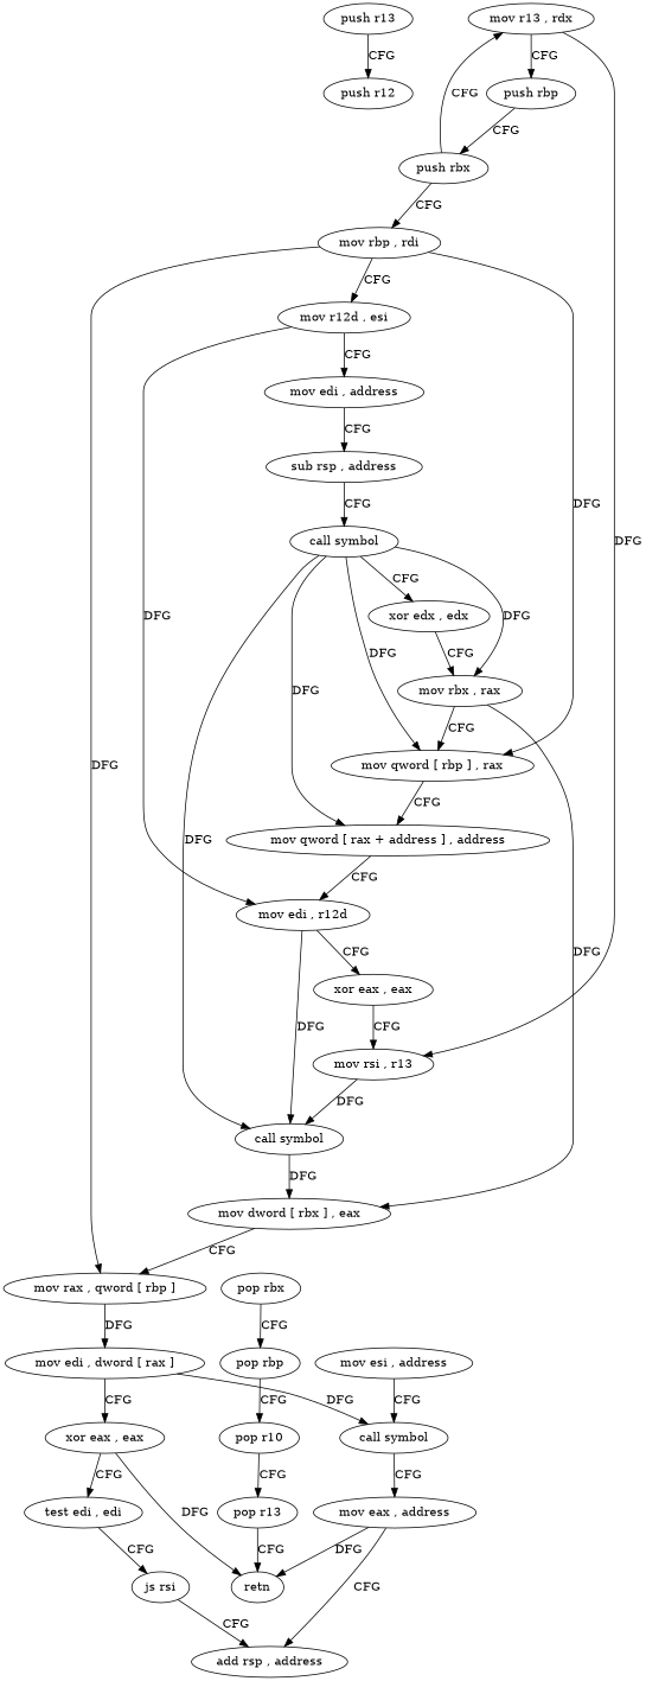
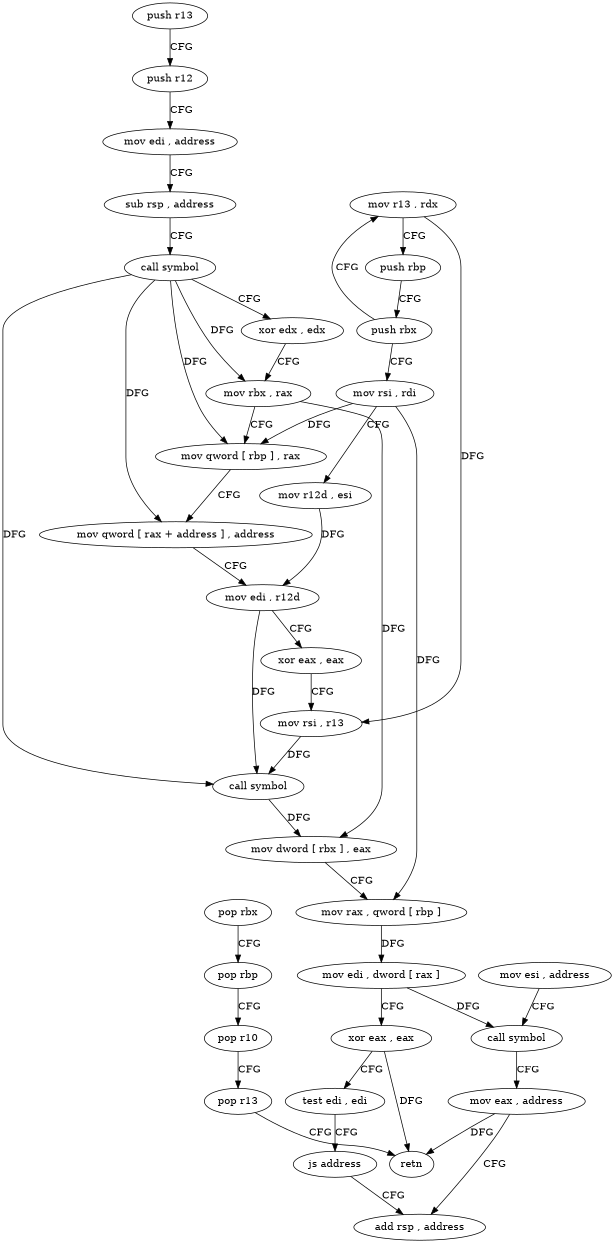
  digraph {
    n1 [label="push r13"]
    n2 [label="push r12"]
    n3 [label="mov r13 , rdx"]
    n4 [label="push rbp"]
    n5 [label="mov rsi , r13"]
    n6 [label="push rbx"]
    n7 [label="call symbol"]
-   n8 [label="mov rbp , rdi"]
+   n8 [label="mov rsi , rdi"]
    n9 [label="mov r12d , esi"]
    n10 [label="mov qword [ rbp ] , rax"]
    n11 [label="mov rax , qword [ rbp ]"]
    n12 [label="mov edi , address"]
    n13 [label="mov edi , r12d"]
    n14 [label="mov qword [ rax + address ] , address"]
    n15 [label="mov edi , dword [ rax ]"]
    n16 [label="sub rsp , address"]
    n17 [label="xor eax , eax"]
    n18 [label="call symbol"]
    n19 [label="xor edx , edx"]
    n20 [label="mov rbx , rax"]
    n21 [label="mov dword [ rbx ] , eax"]
    n22 [label="xor eax , eax"]
    n23 [label="call symbol"]
    n24 [label="test edi , edi"]
    n25 [label=retn]
-   n26 [label="js rsi"]
+   n26 [label="js address"]
    n27 [label="add rsp , address"]
    n28 [label="mov eax , address"]
    n29 [label="mov esi , address"]
    n30 [label="pop rbx"]
    n31 [label="pop rbp"]
    n32 [label="pop r10"]
    n33 [label="pop r13"]
    n1 -> n2 [label=CFG]
    n3 -> n4 [label=CFG]
    n3 -> n5 [label=DFG]
    n4 -> n6 [label=CFG]
    n5 -> n7 [label=DFG]
    n6 -> n3 [label=CFG]
    n6 -> n8 [label=CFG]
    n7 -> n21 [label=DFG]
    n8 -> n9 [label=CFG]
    n8 -> n10 [label=DFG]
    n8 -> n11 [label=DFG]
-   n9 -> n12 [label=CFG]
+   n2 -> n12 [label=CFG]
    n9 -> n13 [label=DFG]
    n10 -> n14 [label=CFG]
    n11 -> n15 [label=DFG]
    n12 -> n16 [label=CFG]
    n13 -> n7 [label=DFG]
    n13 -> n17 [label=CFG]
    n14 -> n13 [label=CFG]
    n15 -> n22 [label=CFG]
    n15 -> n23 [label=DFG]
    n16 -> n18 [label=CFG]
    n17 -> n5 [label=CFG]
    n18 -> n7 [label=DFG]
    n18 -> n10 [label=DFG]
    n18 -> n14 [label=DFG]
    n18 -> n19 [label=CFG]
    n18 -> n20 [label=DFG]
    n19 -> n20 [label=CFG]
    n20 -> n10 [label=CFG]
    n20 -> n21 [label=DFG]
    n21 -> n11 [label=CFG]
    n22 -> n24 [label=CFG]
    n22 -> n25 [label=DFG]
    n23 -> n28 [label=CFG]
    n24 -> n26 [label=CFG]
    n26 -> n27 [label=CFG]
    n28 -> n25 [label=DFG]
    n28 -> n27 [label=CFG]
    n29 -> n23 [label=CFG]
    n30 -> n31 [label=CFG]
    n31 -> n32 [label=CFG]
    n32 -> n33 [label=CFG]
    n33 -> n25 [label=CFG]
  }
